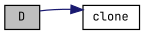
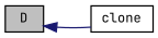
  digraph {
    rankdir=LR
    fontname="JetBrains Mono"
    node [color=black fontname="JetBrains Mono" fontsize=10 shape=record]
    n1 [fillcolor=grey75 fontcolor=black height=0.2 label=D style=filled width=0.4]
    n2 [height=0.2 label=clone width=0.4]
-   n2 -> n1 [color=midnightblue dir=back fontname="JetBrains Mono" fontsize=10 labelfontname=Helvetica labelfontsize=10 style=solid]
+   n1 -> n2 [color=midnightblue dir=back fontname="JetBrains Mono" fontsize=10 labelfontname=Helvetica labelfontsize=10 style=solid]
  }
